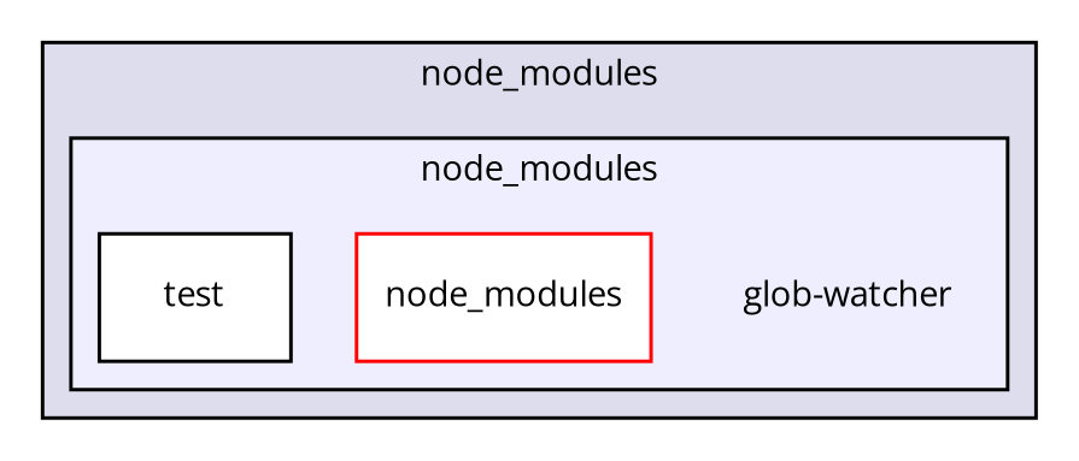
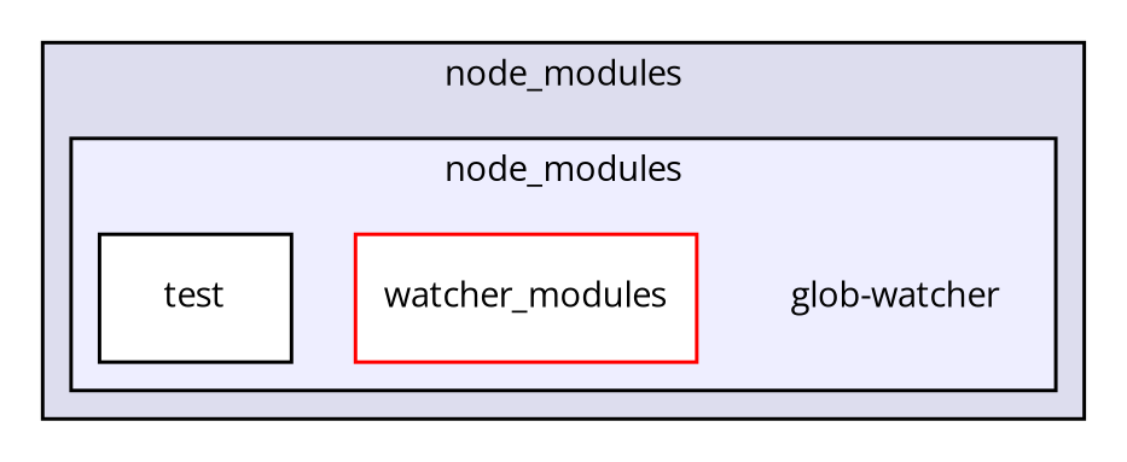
  digraph {
    compound=true
    fontname="Open Sans"
    node [fontname="Open Sans" fontsize=10 shape=box fillcolor=white style=filled]
    n1 [label="glob-watcher" shape=plaintext fillcolor="" style=""]
-   n2 [color=red label=node_modules]
+   n2 [color=red label=watcher_modules]
    n3 [color=black label=test]
    subgraph cluster_1 {
      bgcolor="#ddddee"
      fontsize=10
      label=node_modules
      pencolor=black
      subgraph cluster_2 {
        bgcolor="#eeeeff"
        fontsize=10
        pencolor=black
        n1
        n2
        n3
      }
    }
  }
